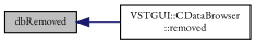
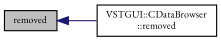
  digraph {
    rankdir=LR
    fontname="EB Garamond"
    node [color=black fontname="EB Garamond" fontsize=9 shape=record]
-   n1 [fillcolor=grey75 fontcolor=black height=0.2 label=dbRemoved style=filled width=0.4]
+   n1 [fillcolor=grey75 fontcolor=black height=0.2 label=removed style=filled width=0.4]
    n2 [height=0.2 label="VSTGUI::CDataBrowser\l::removed" width=0.4]
    n1 -> n2 [color=midnightblue dir=back fontname="EB Garamond" fontsize=9 labelfontname=Arial labelfontsize=9 style=solid]
  }
